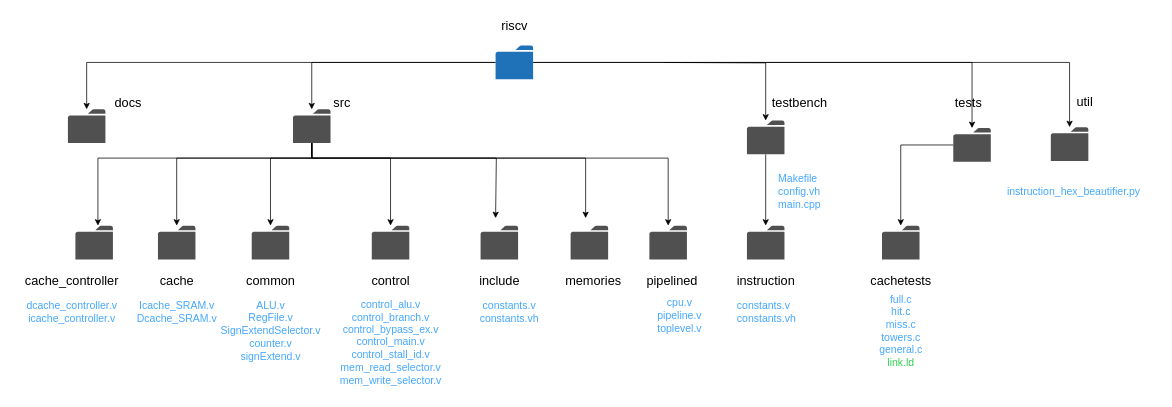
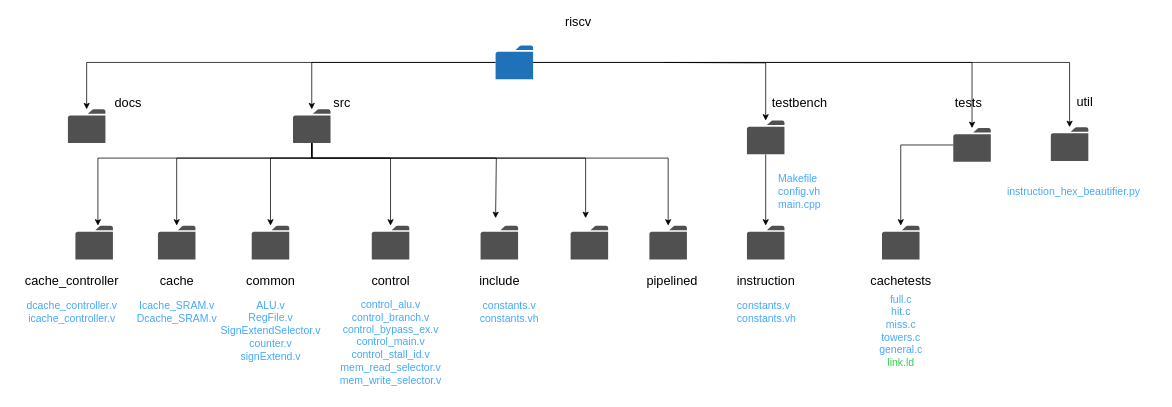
  <mxCell id="0" />
  <mxCell id="1" parent="0" />
  <mxCell id="2" value="" style="sketch=0;pointerEvents=1;shadow=0;dashed=0;html=1;strokeColor=none;fillColor=#505050;labelPosition=center;verticalLabelPosition=bottom;verticalAlign=top;outlineConnect=0;align=center;shape=mxgraph.office.concepts.folder;" vertex="1" parent="1"><mxGeometry x="90" y="145" width="50" height="45" as="geometry" /></mxCell>
  <mxCell id="3" value="" style="sketch=0;pointerEvents=1;shadow=0;dashed=0;html=1;strokeColor=none;fillColor=#505050;labelPosition=center;verticalLabelPosition=bottom;verticalAlign=top;outlineConnect=0;align=center;shape=mxgraph.office.concepts.folder;" vertex="1" parent="1"><mxGeometry x="1400" y="168.75" width="50" height="45" as="geometry" /></mxCell>
  <mxCell id="4" style="edgeStyle=orthogonalEdgeStyle;rounded=0;orthogonalLoop=1;jettySize=auto;html=1;" edge="1" parent="1" source="5" target="29"><mxGeometry relative="1" as="geometry" /></mxCell>
  <mxCell id="5" value="" style="sketch=0;pointerEvents=1;shadow=0;dashed=0;html=1;strokeColor=none;fillColor=#505050;labelPosition=center;verticalLabelPosition=bottom;verticalAlign=top;outlineConnect=0;align=center;shape=mxgraph.office.concepts.folder;" vertex="1" parent="1"><mxGeometry x="1270" y="170" width="50" height="45" as="geometry" /></mxCell>
  <mxCell id="6" style="edgeStyle=orthogonalEdgeStyle;rounded=0;orthogonalLoop=1;jettySize=auto;html=1;" edge="1" parent="1" source="7" target="28"><mxGeometry relative="1" as="geometry" /></mxCell>
  <mxCell id="7" value="" style="sketch=0;pointerEvents=1;shadow=0;dashed=0;html=1;strokeColor=none;fillColor=#505050;labelPosition=center;verticalLabelPosition=bottom;verticalAlign=top;outlineConnect=0;align=center;shape=mxgraph.office.concepts.folder;" vertex="1" parent="1"><mxGeometry x="995" y="160" width="50" height="45" as="geometry" /></mxCell>
  <mxCell id="8" style="edgeStyle=orthogonalEdgeStyle;rounded=0;orthogonalLoop=1;jettySize=auto;html=1;" edge="1" parent="1" source="14" target="24"><mxGeometry relative="1" as="geometry"><Array as="points"><mxPoint x="415" y="210" /><mxPoint x="130" y="210" /></Array></mxGeometry></mxCell>
  <mxCell id="9" style="edgeStyle=orthogonalEdgeStyle;rounded=0;orthogonalLoop=1;jettySize=auto;html=1;" edge="1" parent="1" source="14" target="26"><mxGeometry relative="1" as="geometry"><Array as="points"><mxPoint x="415" y="210" /><mxPoint x="235" y="210" /></Array></mxGeometry></mxCell>
  <mxCell id="10" style="edgeStyle=orthogonalEdgeStyle;rounded=0;orthogonalLoop=1;jettySize=auto;html=1;" edge="1" parent="1" source="14" target="23"><mxGeometry relative="1" as="geometry"><Array as="points"><mxPoint x="415" y="210" /><mxPoint x="360" y="210" /></Array></mxGeometry></mxCell>
  <mxCell id="11" style="edgeStyle=orthogonalEdgeStyle;rounded=0;orthogonalLoop=1;jettySize=auto;html=1;" edge="1" parent="1" source="14" target="21"><mxGeometry relative="1" as="geometry"><Array as="points"><mxPoint x="415" y="210" /><mxPoint x="520" y="210" /></Array></mxGeometry></mxCell>
  <mxCell id="12" style="edgeStyle=orthogonalEdgeStyle;rounded=0;orthogonalLoop=1;jettySize=auto;html=1;" edge="1" parent="1" source="14"><mxGeometry relative="1" as="geometry"><mxPoint x="660" y="290" as="targetPoint" /><Array as="points"><mxPoint x="415" y="210" /><mxPoint x="661" y="210" /><mxPoint x="661" y="290" /></Array></mxGeometry></mxCell>
  <mxCell id="13" style="edgeStyle=orthogonalEdgeStyle;rounded=0;orthogonalLoop=1;jettySize=auto;html=1;" edge="1" parent="1" source="14" target="27"><mxGeometry relative="1" as="geometry"><Array as="points"><mxPoint x="415" y="210" /><mxPoint x="890" y="210" /></Array></mxGeometry></mxCell>
  <mxCell id="14" value="" style="sketch=0;pointerEvents=1;shadow=0;dashed=0;html=1;strokeColor=none;fillColor=#505050;labelPosition=center;verticalLabelPosition=bottom;verticalAlign=top;outlineConnect=0;align=center;shape=mxgraph.office.concepts.folder;" vertex="1" parent="1"><mxGeometry x="390" y="145" width="50" height="45" as="geometry" /></mxCell>
  <mxCell id="15" style="edgeStyle=orthogonalEdgeStyle;rounded=0;orthogonalLoop=1;jettySize=auto;html=1;" edge="1" parent="1" source="20" target="2"><mxGeometry relative="1" as="geometry" /></mxCell>
  <mxCell id="16" style="edgeStyle=orthogonalEdgeStyle;rounded=0;orthogonalLoop=1;jettySize=auto;html=1;" edge="1" parent="1" source="20" target="14"><mxGeometry relative="1" as="geometry" /></mxCell>
  <mxCell id="17" style="edgeStyle=orthogonalEdgeStyle;rounded=0;orthogonalLoop=1;jettySize=auto;html=1;" edge="1" parent="1" target="7"><mxGeometry relative="1" as="geometry"><mxPoint x="885" y="82.556" as="sourcePoint" /></mxGeometry></mxCell>
  <mxCell id="18" style="edgeStyle=orthogonalEdgeStyle;rounded=0;orthogonalLoop=1;jettySize=auto;html=1;" edge="1" parent="1" source="20" target="5"><mxGeometry relative="1" as="geometry"><mxPoint x="885" y="82.556" as="sourcePoint" /></mxGeometry></mxCell>
  <mxCell id="19" style="edgeStyle=orthogonalEdgeStyle;rounded=0;orthogonalLoop=1;jettySize=auto;html=1;" edge="1" parent="1" source="20" target="3"><mxGeometry relative="1" as="geometry"><mxPoint x="850" y="120" as="sourcePoint" /></mxGeometry></mxCell>
  <mxCell id="20" value="" style="sketch=0;pointerEvents=1;shadow=0;dashed=0;html=1;strokeColor=none;labelPosition=center;verticalLabelPosition=bottom;verticalAlign=top;outlineConnect=0;align=center;shape=mxgraph.office.concepts.folder;fillColor=#2072B8;" vertex="1" parent="1"><mxGeometry x="660" y="60" width="50" height="45" as="geometry" /></mxCell>
  <mxCell id="21" value="" style="sketch=0;pointerEvents=1;shadow=0;dashed=0;html=1;strokeColor=none;fillColor=#505050;labelPosition=center;verticalLabelPosition=bottom;verticalAlign=top;outlineConnect=0;align=center;shape=mxgraph.office.concepts.folder;" vertex="1" parent="1"><mxGeometry x="495" y="300" width="50" height="45" as="geometry" /></mxCell>
  <mxCell id="22" value="" style="sketch=0;pointerEvents=1;shadow=0;dashed=0;html=1;strokeColor=none;fillColor=#505050;labelPosition=center;verticalLabelPosition=bottom;verticalAlign=top;outlineConnect=0;align=center;shape=mxgraph.office.concepts.folder;" vertex="1" parent="1"><mxGeometry x="760" y="300" width="50" height="45" as="geometry" /></mxCell>
  <mxCell id="23" value="" style="sketch=0;pointerEvents=1;shadow=0;dashed=0;html=1;strokeColor=none;fillColor=#505050;labelPosition=center;verticalLabelPosition=bottom;verticalAlign=top;outlineConnect=0;align=center;shape=mxgraph.office.concepts.folder;" vertex="1" parent="1"><mxGeometry x="335" y="300" width="50" height="45" as="geometry" /></mxCell>
  <mxCell id="24" value="" style="sketch=0;pointerEvents=1;shadow=0;dashed=0;html=1;strokeColor=none;fillColor=#505050;labelPosition=center;verticalLabelPosition=bottom;verticalAlign=top;outlineConnect=0;align=center;shape=mxgraph.office.concepts.folder;" vertex="1" parent="1"><mxGeometry y="300" width="50" height="45" as="geometry" x="100" /></mxCell>
  <mxCell id="25" value="" style="sketch=0;pointerEvents=1;shadow=0;dashed=0;html=1;strokeColor=none;fillColor=#505050;labelPosition=center;verticalLabelPosition=bottom;verticalAlign=top;outlineConnect=0;align=center;shape=mxgraph.office.concepts.folder;" vertex="1" parent="1"><mxGeometry x="640" y="300" width="50" height="45" as="geometry" /></mxCell>
  <mxCell id="26" value="" style="sketch=0;pointerEvents=1;shadow=0;dashed=0;html=1;strokeColor=none;fillColor=#505050;labelPosition=center;verticalLabelPosition=bottom;verticalAlign=top;outlineConnect=0;align=center;shape=mxgraph.office.concepts.folder;" vertex="1" parent="1"><mxGeometry x="210" y="300" width="50" height="45" as="geometry" /></mxCell>
  <mxCell id="27" value="" style="sketch=0;pointerEvents=1;shadow=0;dashed=0;html=1;strokeColor=none;fillColor=#505050;labelPosition=center;verticalLabelPosition=bottom;verticalAlign=top;outlineConnect=0;align=center;shape=mxgraph.office.concepts.folder;" vertex="1" parent="1"><mxGeometry x="865" y="300" width="50" height="45" as="geometry" /></mxCell>
  <mxCell id="28" value="" style="sketch=0;pointerEvents=1;shadow=0;dashed=0;html=1;strokeColor=none;fillColor=#505050;labelPosition=center;verticalLabelPosition=bottom;verticalAlign=top;outlineConnect=0;align=center;shape=mxgraph.office.concepts.folder;" vertex="1" parent="1"><mxGeometry x="995" y="300" width="50" height="45" as="geometry" /></mxCell>
  <mxCell id="29" value="" style="sketch=0;pointerEvents=1;shadow=0;dashed=0;html=1;strokeColor=none;fillColor=#505050;labelPosition=center;verticalLabelPosition=bottom;verticalAlign=top;outlineConnect=0;align=center;shape=mxgraph.office.concepts.folder;" vertex="1" parent="1"><mxGeometry x="1175" y="300" width="50" height="45" as="geometry" /></mxCell>
- <mxCell id="30" value="riscv" style="text;html=1;align=center;verticalAlign=middle;resizable=0;points=[];autosize=1;strokeColor=none;fillColor=none;fontSize=17;" vertex="1" parent="1"><mxGeometry x="655" y="20" width="60" height="30" as="geometry" /></mxCell>
+ <mxCell id="30" value="riscv" style="text;html=1;align=center;verticalAlign=middle;resizable=0;points=[];autosize=1;strokeColor=none;fillColor=none;fontSize=17;" vertex="1" parent="1"><mxGeometry x="740" y="15" width="60" height="30" as="geometry" /></mxCell>
  <mxCell id="31" value="src" style="text;html=1;align=center;verticalAlign=middle;resizable=0;points=[];autosize=1;strokeColor=none;fillColor=none;fontSize=17;" vertex="1" parent="1"><mxGeometry x="430" y="122.5" width="50" height="30" as="geometry" /></mxCell>
  <mxCell id="32" value="testbench" style="text;html=1;align=center;verticalAlign=middle;resizable=0;points=[];autosize=1;strokeColor=none;fillColor=none;fontSize=17;" vertex="1" parent="1"><mxGeometry x="1015" y="122.5" width="100" height="30" as="geometry" /></mxCell>
  <mxCell id="33" value="tests" style="text;html=1;align=center;verticalAlign=middle;resizable=0;points=[];autosize=1;strokeColor=none;fillColor=none;fontSize=17;" vertex="1" parent="1"><mxGeometry x="1260" y="122.5" width="60" height="30" as="geometry" /></mxCell>
  <mxCell id="34" value="util" style="text;html=1;align=center;verticalAlign=middle;resizable=0;points=[];autosize=1;strokeColor=none;fillColor=none;fontSize=17;" vertex="1" parent="1"><mxGeometry x="1420" y="121.25" width="50" height="30" as="geometry" /></mxCell>
  <mxCell id="35" value="docs" style="text;html=1;align=center;verticalAlign=middle;resizable=0;points=[];autosize=1;strokeColor=none;fillColor=none;fontSize=17;" vertex="1" parent="1"><mxGeometry x="140" y="122.5" width="60" height="30" as="geometry" /></mxCell>
  <mxCell id="36" value="cache_controller" style="text;html=1;align=center;verticalAlign=middle;resizable=0;points=[];autosize=1;strokeColor=none;fillColor=none;fontSize=17;" vertex="1" parent="1"><mxGeometry x="20" y="360" width="150" height="30" as="geometry" /></mxCell>
  <mxCell id="37" value="cache" style="text;html=1;align=center;verticalAlign=middle;resizable=0;points=[];autosize=1;strokeColor=none;fillColor=none;fontSize=17;" vertex="1" parent="1"><mxGeometry x="200" y="360" width="70" height="30" as="geometry" /></mxCell>
  <mxCell id="38" value="common" style="text;html=1;align=center;verticalAlign=middle;resizable=0;points=[];autosize=1;strokeColor=none;fillColor=none;fontSize=17;" vertex="1" parent="1"><mxGeometry x="315" y="360" width="90" height="30" as="geometry" /></mxCell>
  <mxCell id="39" value="control" style="text;html=1;align=center;verticalAlign=middle;resizable=0;points=[];autosize=1;strokeColor=none;fillColor=none;fontSize=17;" vertex="1" parent="1"><mxGeometry x="485" y="360" width="70" height="30" as="geometry" /></mxCell>
  <mxCell id="40" value="include" style="text;html=1;align=center;verticalAlign=middle;resizable=0;points=[];autosize=1;strokeColor=none;fillColor=none;fontSize=17;" vertex="1" parent="1"><mxGeometry x="625" y="360" width="80" height="30" as="geometry" /></mxCell>
- <mxCell id="41" value="memories" style="text;html=1;align=center;verticalAlign=middle;resizable=0;points=[];autosize=1;strokeColor=none;fillColor=none;fontSize=17;" vertex="1" parent="1"><mxGeometry x="740" y="360" width="100" height="30" as="geometry" /></mxCell>
  <mxCell id="42" value="pipelined" style="text;html=1;align=center;verticalAlign=middle;resizable=0;points=[];autosize=1;strokeColor=none;fillColor=none;fontSize=17;" vertex="1" parent="1"><mxGeometry x="850" y="360" width="90" height="30" as="geometry" /></mxCell>
  <mxCell id="43" value="instruction" style="text;html=1;align=center;verticalAlign=middle;resizable=0;points=[];autosize=1;strokeColor=none;fillColor=none;fontSize=17;" vertex="1" parent="1"><mxGeometry x="965" y="360" width="110" height="30" as="geometry" /></mxCell>
  <mxCell id="44" value="cachetests" style="text;html=1;align=center;verticalAlign=middle;resizable=0;points=[];autosize=1;strokeColor=none;fillColor=none;fontSize=17;" vertex="1" parent="1"><mxGeometry x="1150" y="360" width="100" height="30" as="geometry" /></mxCell>
  <mxCell id="45" value="dcache_controller.v&lt;div style=&quot;font-size: 14px;&quot;&gt;icache_controller.v&lt;/div&gt;" style="text;html=1;align=center;verticalAlign=middle;resizable=0;points=[];autosize=1;strokeColor=none;fillColor=none;fontSize=14;fontColor=#45A8FF;" vertex="1" parent="1"><mxGeometry x="25" y="390" width="140" height="50" as="geometry" /></mxCell>
  <mxCell id="46" value="Icache_SRAM.v&lt;div&gt;Dcache_SRAM.v&lt;/div&gt;" style="text;html=1;align=center;verticalAlign=middle;resizable=0;points=[];autosize=1;strokeColor=none;fillColor=none;fontSize=14;fontColor=#45A8FF;" vertex="1" parent="1"><mxGeometry x="170" y="390" width="130" height="50" as="geometry" /></mxCell>
  <mxCell id="47" value="&lt;div&gt;ALU.v&lt;/div&gt;&lt;div&gt;RegFile.v&lt;/div&gt;&lt;div&gt;SignExtendSelector.v&lt;/div&gt;&lt;div&gt;counter.v&lt;/div&gt;&lt;div&gt;signExtend.v&lt;br&gt;&lt;/div&gt;" style="text;html=1;align=center;verticalAlign=middle;resizable=0;points=[];autosize=1;strokeColor=none;fillColor=none;fontSize=14;fontColor=#45A8FF;" vertex="1" parent="1"><mxGeometry x="280" y="390" width="160" height="100" as="geometry" /></mxCell>
  <mxCell id="48" value="&lt;div&gt;control_alu.v&lt;/div&gt;&lt;div&gt;control_branch.v&lt;/div&gt;&lt;div&gt;control_bypass_ex.v&lt;/div&gt;&lt;div&gt;control_main.v&lt;/div&gt;&lt;div&gt;control_stall_id.v&lt;/div&gt;&lt;div&gt;mem_read_selector.v&lt;/div&gt;&lt;div&gt;mem_write_selector.v&lt;br&gt;&lt;/div&gt;" style="text;html=1;align=center;verticalAlign=middle;resizable=0;points=[];autosize=1;strokeColor=none;fillColor=none;fontSize=14;fontColor=#45A8FF;" vertex="1" parent="1"><mxGeometry x="440" y="390" width="160" height="130" as="geometry" /></mxCell>
  <mxCell id="49" value="&lt;div&gt;&lt;div&gt;constants.v&amp;nbsp;&lt;/div&gt;&lt;div&gt;constants.vh&amp;nbsp;&lt;/div&gt;&lt;/div&gt;" style="text;html=1;align=center;verticalAlign=middle;resizable=0;points=[];autosize=1;strokeColor=none;fillColor=none;fontSize=14;fontColor=#45A8FF;" vertex="1" parent="1"><mxGeometry x="625" y="390" width="110" height="50" as="geometry" /></mxCell>
- <mxCell id="50" value="cpu.v&lt;div&gt;pipeline.v&lt;/div&gt;&lt;div&gt;toplevel.v&lt;br&gt;&lt;/div&gt;" style="text;html=1;align=center;verticalAlign=middle;resizable=0;points=[];autosize=1;strokeColor=none;fillColor=none;fontSize=14;fontColor=#45A8FF;" vertex="1" parent="1"><mxGeometry x="865" y="390" width="80" height="60" as="geometry" /></mxCell>
  <mxCell id="51" value="&lt;div&gt;&lt;div&gt;constants.v&amp;nbsp;&lt;/div&gt;&lt;div&gt;constants.vh&amp;nbsp;&lt;/div&gt;&lt;/div&gt;" style="text;html=1;align=left;verticalAlign=middle;resizable=0;points=[];autosize=1;strokeColor=none;fillColor=none;fontSize=14;fontColor=#45A8FF;" vertex="1" parent="1"><mxGeometry x="980" y="390" width="110" height="50" as="geometry" /></mxCell>
  <mxCell id="52" value="full.c&lt;div&gt;hit.c&lt;/div&gt;&lt;div&gt;miss.c&lt;/div&gt;&lt;div&gt;towers.c&lt;/div&gt;&lt;div&gt;general.c&lt;/div&gt;&lt;div&gt;&lt;font color=&quot;#30d055&quot;&gt;link.ld&lt;/font&gt;&lt;/div&gt;" style="text;html=1;align=center;verticalAlign=middle;resizable=0;points=[];autosize=1;strokeColor=none;fillColor=none;fontSize=14;fontColor=#45A8FF;" vertex="1" parent="1"><mxGeometry x="1160" y="385" width="80" height="110" as="geometry" /></mxCell>
  <mxCell id="53" value="&lt;div&gt;&lt;div&gt;instruction_hex_beautifier.py&lt;/div&gt;&lt;/div&gt;" style="text;html=1;align=left;verticalAlign=middle;resizable=0;points=[];autosize=1;strokeColor=none;fillColor=none;fontSize=14;fontColor=#45A8FF;" vertex="1" parent="1"><mxGeometry x="1340" y="240" width="200" height="30" as="geometry" /></mxCell>
  <mxCell id="54" style="edgeStyle=orthogonalEdgeStyle;rounded=0;orthogonalLoop=1;jettySize=auto;html=1;entryX=0.4;entryY=-0.222;entryDx=0;entryDy=0;entryPerimeter=0;" edge="1" parent="1" source="14" target="22"><mxGeometry relative="1" as="geometry"><Array as="points"><mxPoint x="415" y="210" /><mxPoint x="780" y="210" /></Array></mxGeometry></mxCell>
  <mxCell id="55" value="Makefile&lt;div&gt;config.vh&lt;/div&gt;&lt;div&gt;main.cpp&lt;/div&gt;" style="text;html=1;align=left;verticalAlign=middle;resizable=0;points=[];autosize=1;strokeColor=none;fillColor=none;fontSize=14;fontColor=#45A8FF;" vertex="1" parent="1"><mxGeometry x="1035" y="225" width="80" height="60" as="geometry" /></mxCell>
